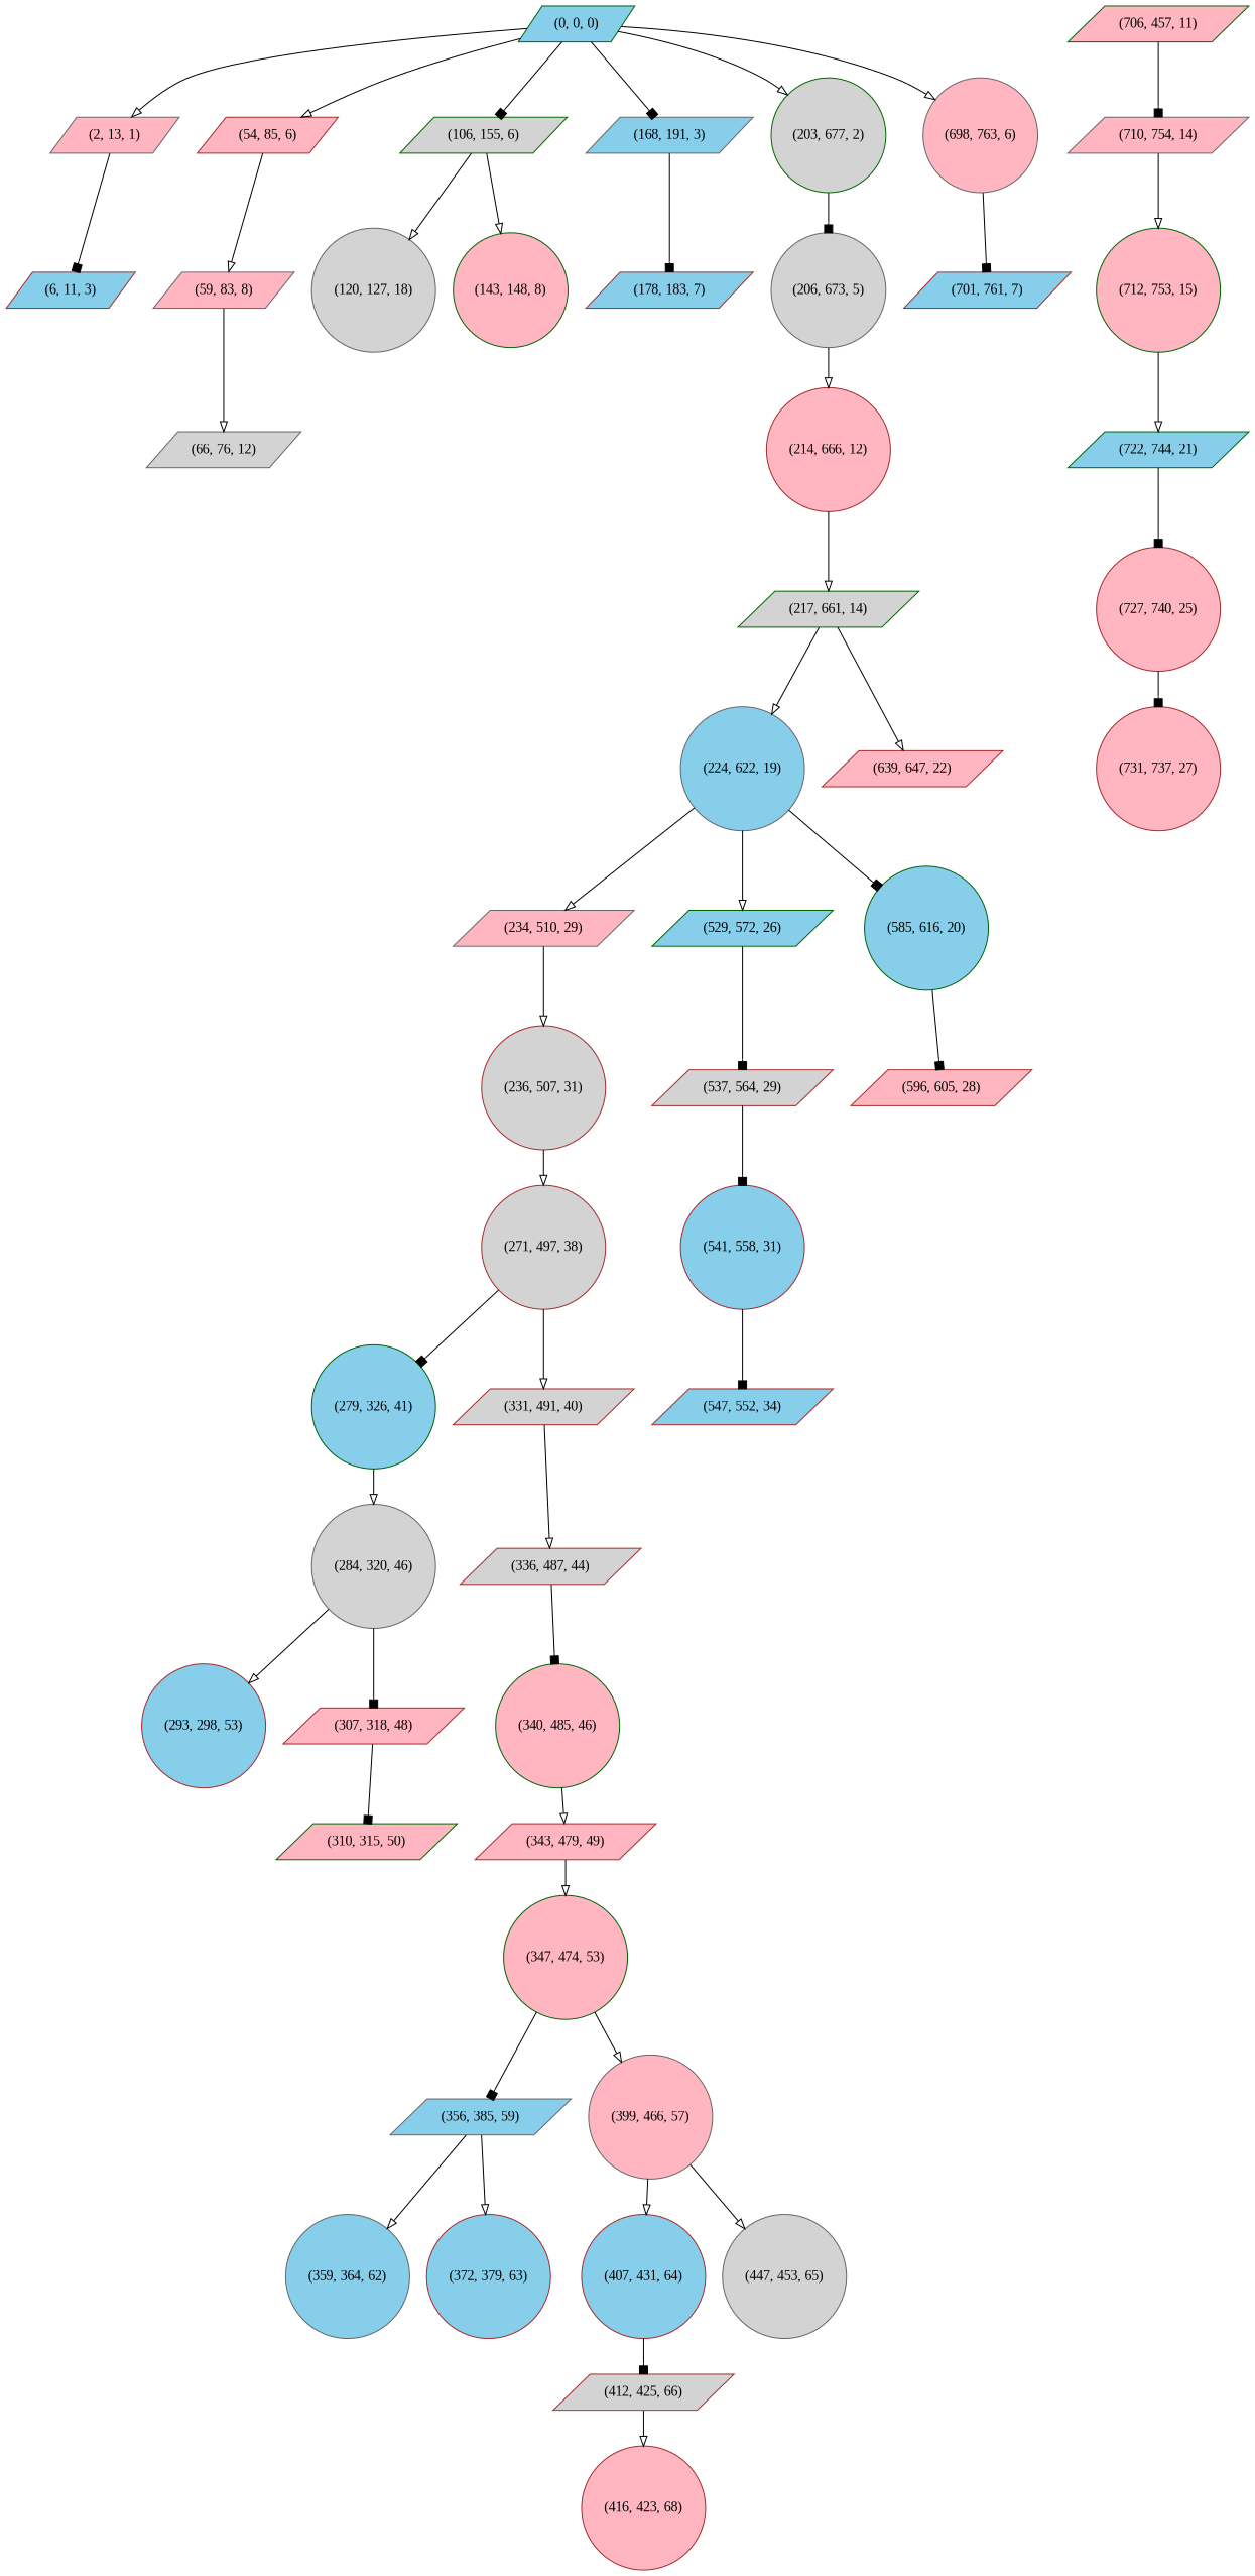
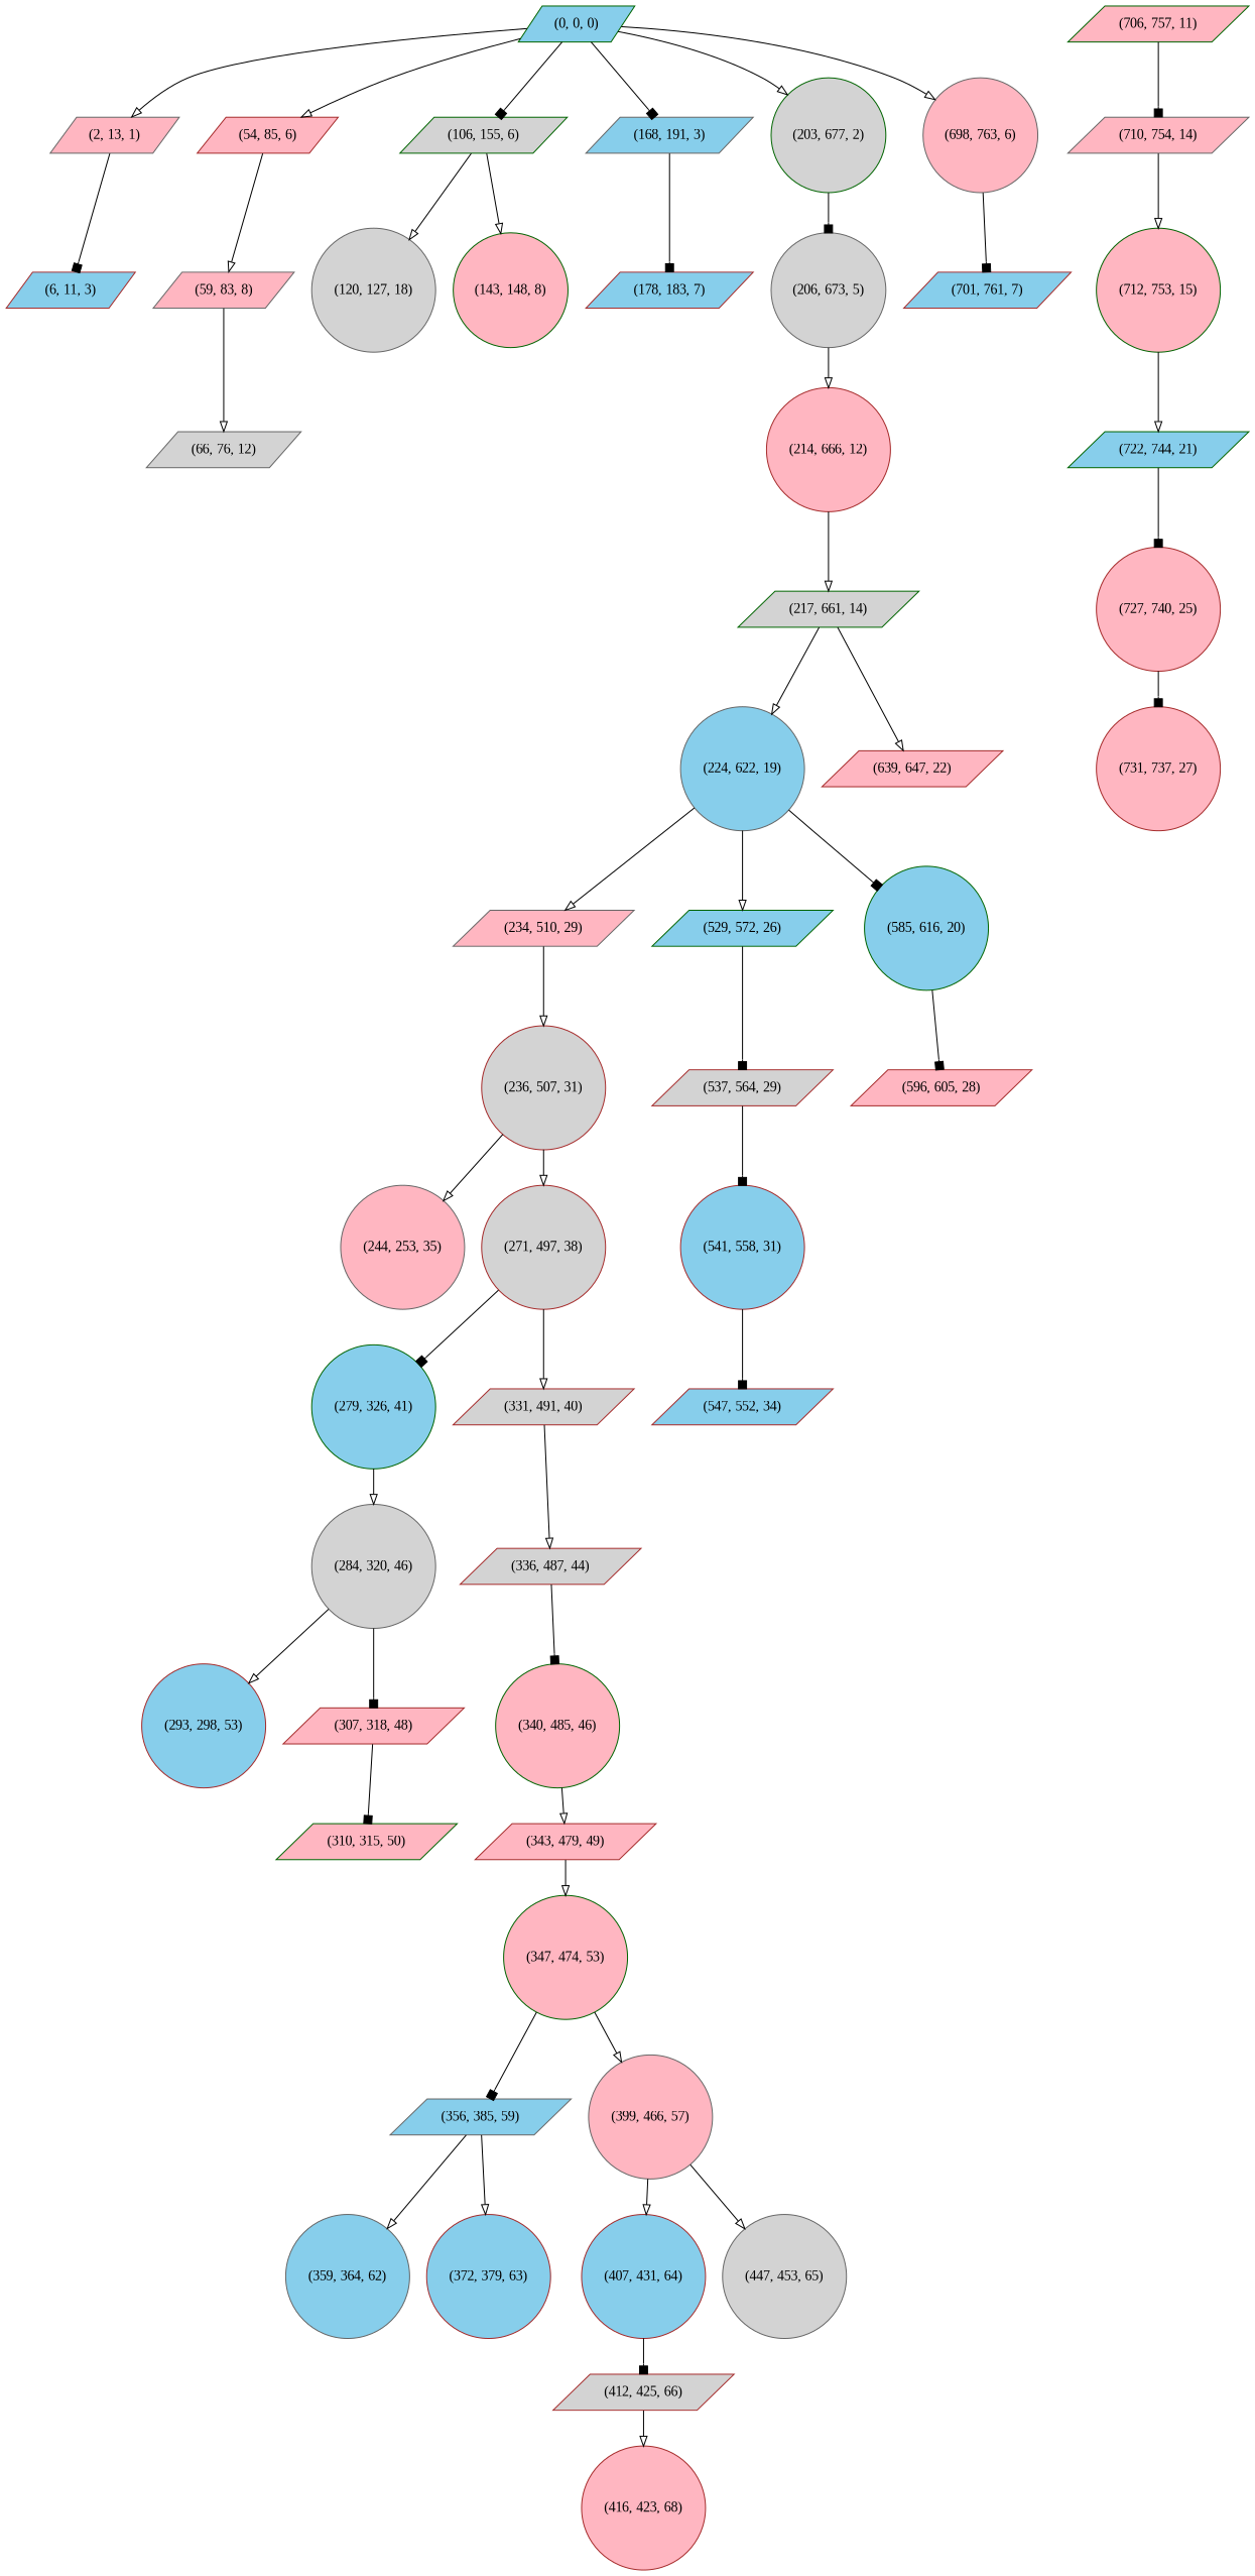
  digraph {
    fontname="Liberation Serif"
    node [color=brown fillcolor=lightpink fontname="Liberation Serif" shape=parallelogram style=filled]
    edge [arrowhead=onormal fontname="Liberation Serif"]
    "(0, 0, 0)" [color=darkgreen fillcolor=skyblue]
    "(2, 13, 1)" [color=gray40]
    "(54, 85, 6)"
    "(106, 155, 6)" [color=darkgreen fillcolor=lightgrey]
    "(168, 191, 3)" [color=gray40 fillcolor=skyblue]
    "(203, 677, 2)" [color=darkgreen fillcolor=lightgrey shape=circle]
    "(698, 763, 6)" [color=gray40 shape=circle]
    "(6, 11, 3)" [fillcolor=skyblue]
    "(59, 83, 8)" [color=gray40]
    "(120, 127, 18)" [color=gray40 fillcolor=lightgrey shape=circle]
    "(143, 148, 8)" [color=darkgreen shape=circle]
    "(178, 183, 7)" [fillcolor=skyblue]
    "(206, 673, 5)" [color=gray40 fillcolor=lightgrey shape=circle]
    "(701, 761, 7)" [fillcolor=skyblue]
    "(66, 76, 12)" [color=gray40 fillcolor=lightgrey]
    "(214, 666, 12)" [shape=circle]
    "(217, 661, 14)" [color=darkgreen fillcolor=lightgrey]
    "(224, 622, 19)" [color=gray40 fillcolor=skyblue shape=circle]
    "(639, 647, 22)"
    "(234, 510, 29)" [color=gray40]
    "(529, 572, 26)" [color=darkgreen fillcolor=skyblue]
    "(585, 616, 20)" [color=darkgreen fillcolor=skyblue shape=circle]
    "(236, 507, 31)" [fillcolor=lightgrey shape=circle]
    "(537, 564, 29)" [fillcolor=lightgrey]
    "(596, 605, 28)"
+   "(244, 253, 35)" [color=gray40 shape=circle]
    "(271, 497, 38)" [fillcolor=lightgrey shape=circle]
    "(279, 326, 41)" [color=darkgreen fillcolor=skyblue shape=circle]
    "(331, 491, 40)" [fillcolor=lightgrey]
    "(284, 320, 46)" [color=gray40 fillcolor=lightgrey shape=circle]
    "(336, 487, 44)" [fillcolor=lightgrey]
    "(293, 298, 53)" [fillcolor=skyblue shape=circle]
    "(307, 318, 48)"
    "(310, 315, 50)" [color=darkgreen]
    "(340, 485, 46)" [color=darkgreen shape=circle]
    "(343, 479, 49)"
    "(347, 474, 53)" [color=darkgreen shape=circle]
    "(356, 385, 59)" [color=gray40 fillcolor=skyblue]
    "(399, 466, 57)" [color=gray40 shape=circle]
    "(359, 364, 62)" [color=gray40 fillcolor=skyblue shape=circle]
    "(372, 379, 63)" [fillcolor=skyblue shape=circle]
    "(407, 431, 64)" [fillcolor=skyblue shape=circle]
    "(447, 453, 65)" [color=gray40 fillcolor=lightgrey shape=circle]
    "(412, 425, 66)" [fillcolor=lightgrey]
    "(416, 423, 68)" [shape=circle]
    "(541, 558, 31)" [fillcolor=skyblue shape=circle]
    "(547, 552, 34)" [fillcolor=skyblue]
-   "(706, 757, 11)" [color=darkgreen label="(706, 457, 11)"]
+   "(706, 757, 11)" [color=darkgreen]
    "(710, 754, 14)" [color=gray40]
    "(712, 753, 15)" [color=darkgreen shape=circle]
    "(722, 744, 21)" [color=darkgreen fillcolor=skyblue]
    "(727, 740, 25)" [shape=circle]
    "(731, 737, 27)" [shape=circle]
    "(0, 0, 0)" -> "(2, 13, 1)"
    "(0, 0, 0)" -> "(54, 85, 6)"
    "(0, 0, 0)" -> "(106, 155, 6)" [arrowhead=box]
    "(0, 0, 0)" -> "(168, 191, 3)" [arrowhead=box]
    "(0, 0, 0)" -> "(203, 677, 2)"
    "(0, 0, 0)" -> "(698, 763, 6)"
    "(2, 13, 1)" -> "(6, 11, 3)" [arrowhead=box]
    "(54, 85, 6)" -> "(59, 83, 8)"
    "(106, 155, 6)" -> "(120, 127, 18)"
    "(106, 155, 6)" -> "(143, 148, 8)"
    "(168, 191, 3)" -> "(178, 183, 7)" [arrowhead=box]
    "(203, 677, 2)" -> "(206, 673, 5)" [arrowhead=box]
    "(698, 763, 6)" -> "(701, 761, 7)" [arrowhead=box]
    "(59, 83, 8)" -> "(66, 76, 12)"
    "(206, 673, 5)" -> "(214, 666, 12)"
    "(214, 666, 12)" -> "(217, 661, 14)"
    "(217, 661, 14)" -> "(224, 622, 19)"
    "(217, 661, 14)" -> "(639, 647, 22)"
    "(224, 622, 19)" -> "(234, 510, 29)"
    "(224, 622, 19)" -> "(529, 572, 26)"
    "(224, 622, 19)" -> "(585, 616, 20)" [arrowhead=box]
    "(234, 510, 29)" -> "(236, 507, 31)"
    "(529, 572, 26)" -> "(537, 564, 29)" [arrowhead=box]
    "(585, 616, 20)" -> "(596, 605, 28)" [arrowhead=box]
+   "(236, 507, 31)" -> "(244, 253, 35)"
    "(236, 507, 31)" -> "(271, 497, 38)"
    "(537, 564, 29)" -> "(541, 558, 31)" [arrowhead=box]
    "(271, 497, 38)" -> "(279, 326, 41)" [arrowhead=box]
    "(271, 497, 38)" -> "(331, 491, 40)"
    "(279, 326, 41)" -> "(284, 320, 46)"
    "(331, 491, 40)" -> "(336, 487, 44)"
    "(284, 320, 46)" -> "(293, 298, 53)"
    "(284, 320, 46)" -> "(307, 318, 48)" [arrowhead=box]
    "(336, 487, 44)" -> "(340, 485, 46)" [arrowhead=box]
    "(307, 318, 48)" -> "(310, 315, 50)" [arrowhead=box]
    "(340, 485, 46)" -> "(343, 479, 49)"
    "(343, 479, 49)" -> "(347, 474, 53)"
    "(347, 474, 53)" -> "(356, 385, 59)" [arrowhead=box]
    "(347, 474, 53)" -> "(399, 466, 57)"
    "(356, 385, 59)" -> "(359, 364, 62)"
    "(356, 385, 59)" -> "(372, 379, 63)"
    "(399, 466, 57)" -> "(407, 431, 64)"
    "(399, 466, 57)" -> "(447, 453, 65)"
    "(407, 431, 64)" -> "(412, 425, 66)" [arrowhead=box]
    "(412, 425, 66)" -> "(416, 423, 68)"
    "(541, 558, 31)" -> "(547, 552, 34)" [arrowhead=box]
    "(706, 757, 11)" -> "(710, 754, 14)" [arrowhead=box]
    "(710, 754, 14)" -> "(712, 753, 15)"
    "(712, 753, 15)" -> "(722, 744, 21)"
    "(722, 744, 21)" -> "(727, 740, 25)" [arrowhead=box]
    "(727, 740, 25)" -> "(731, 737, 27)" [arrowhead=box]
  }
